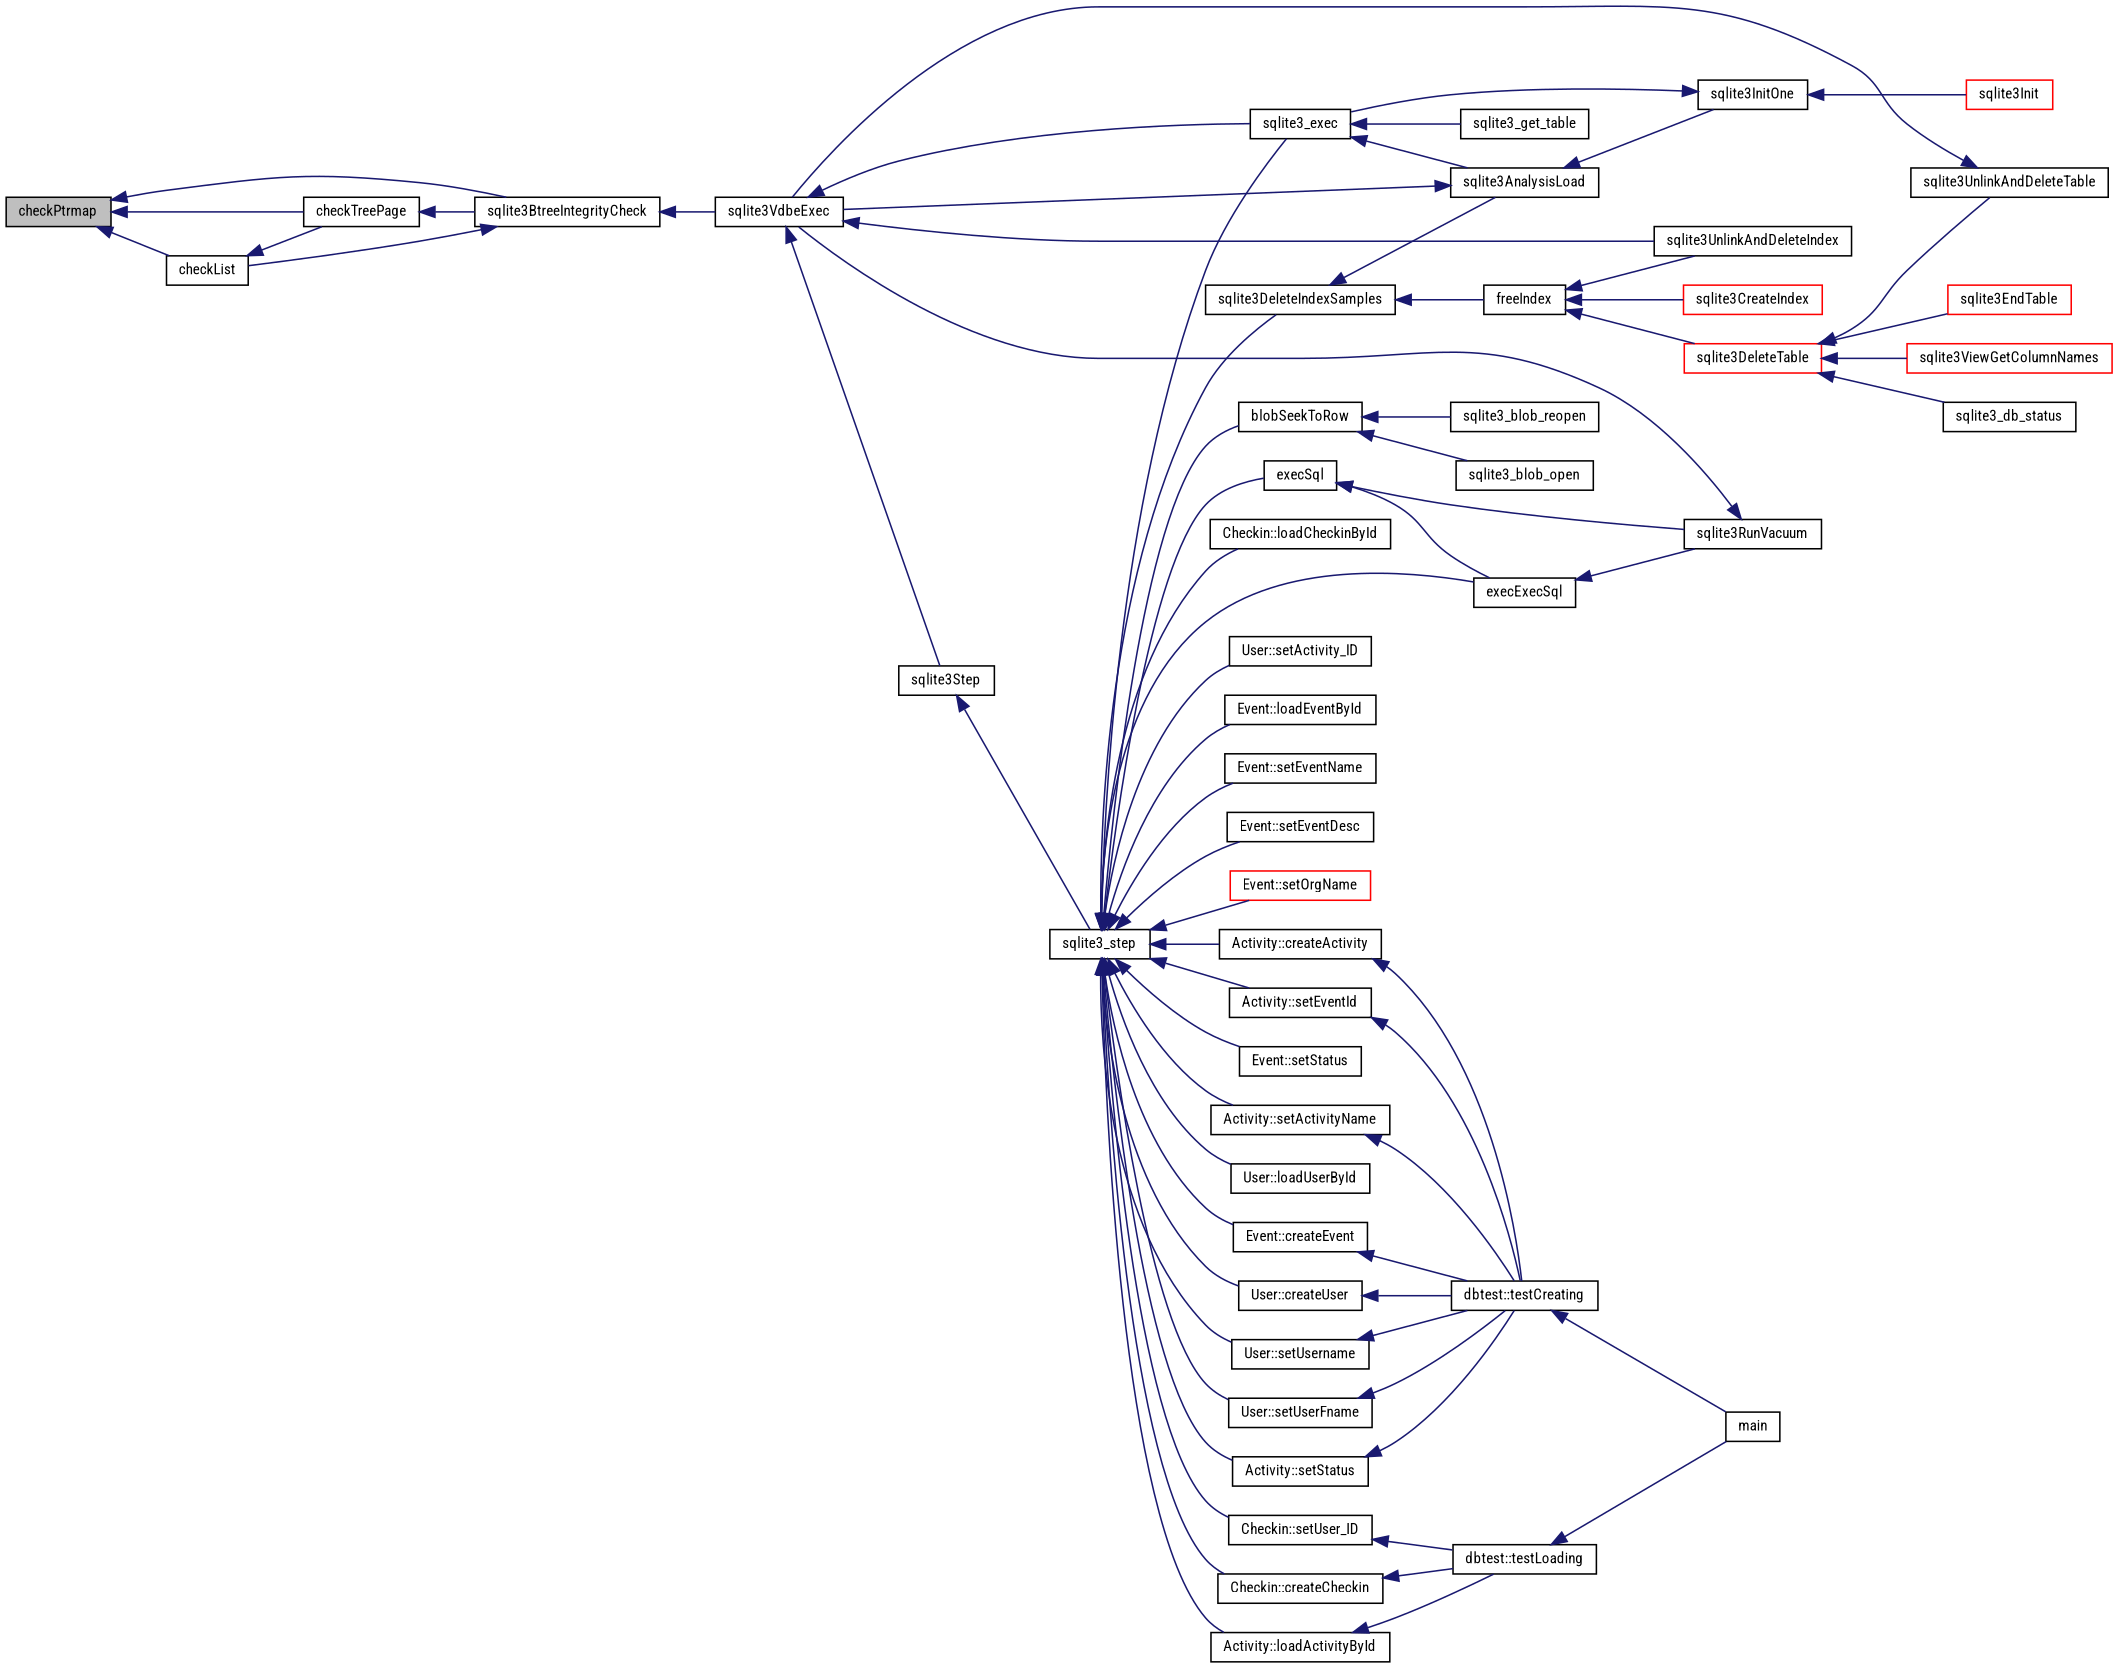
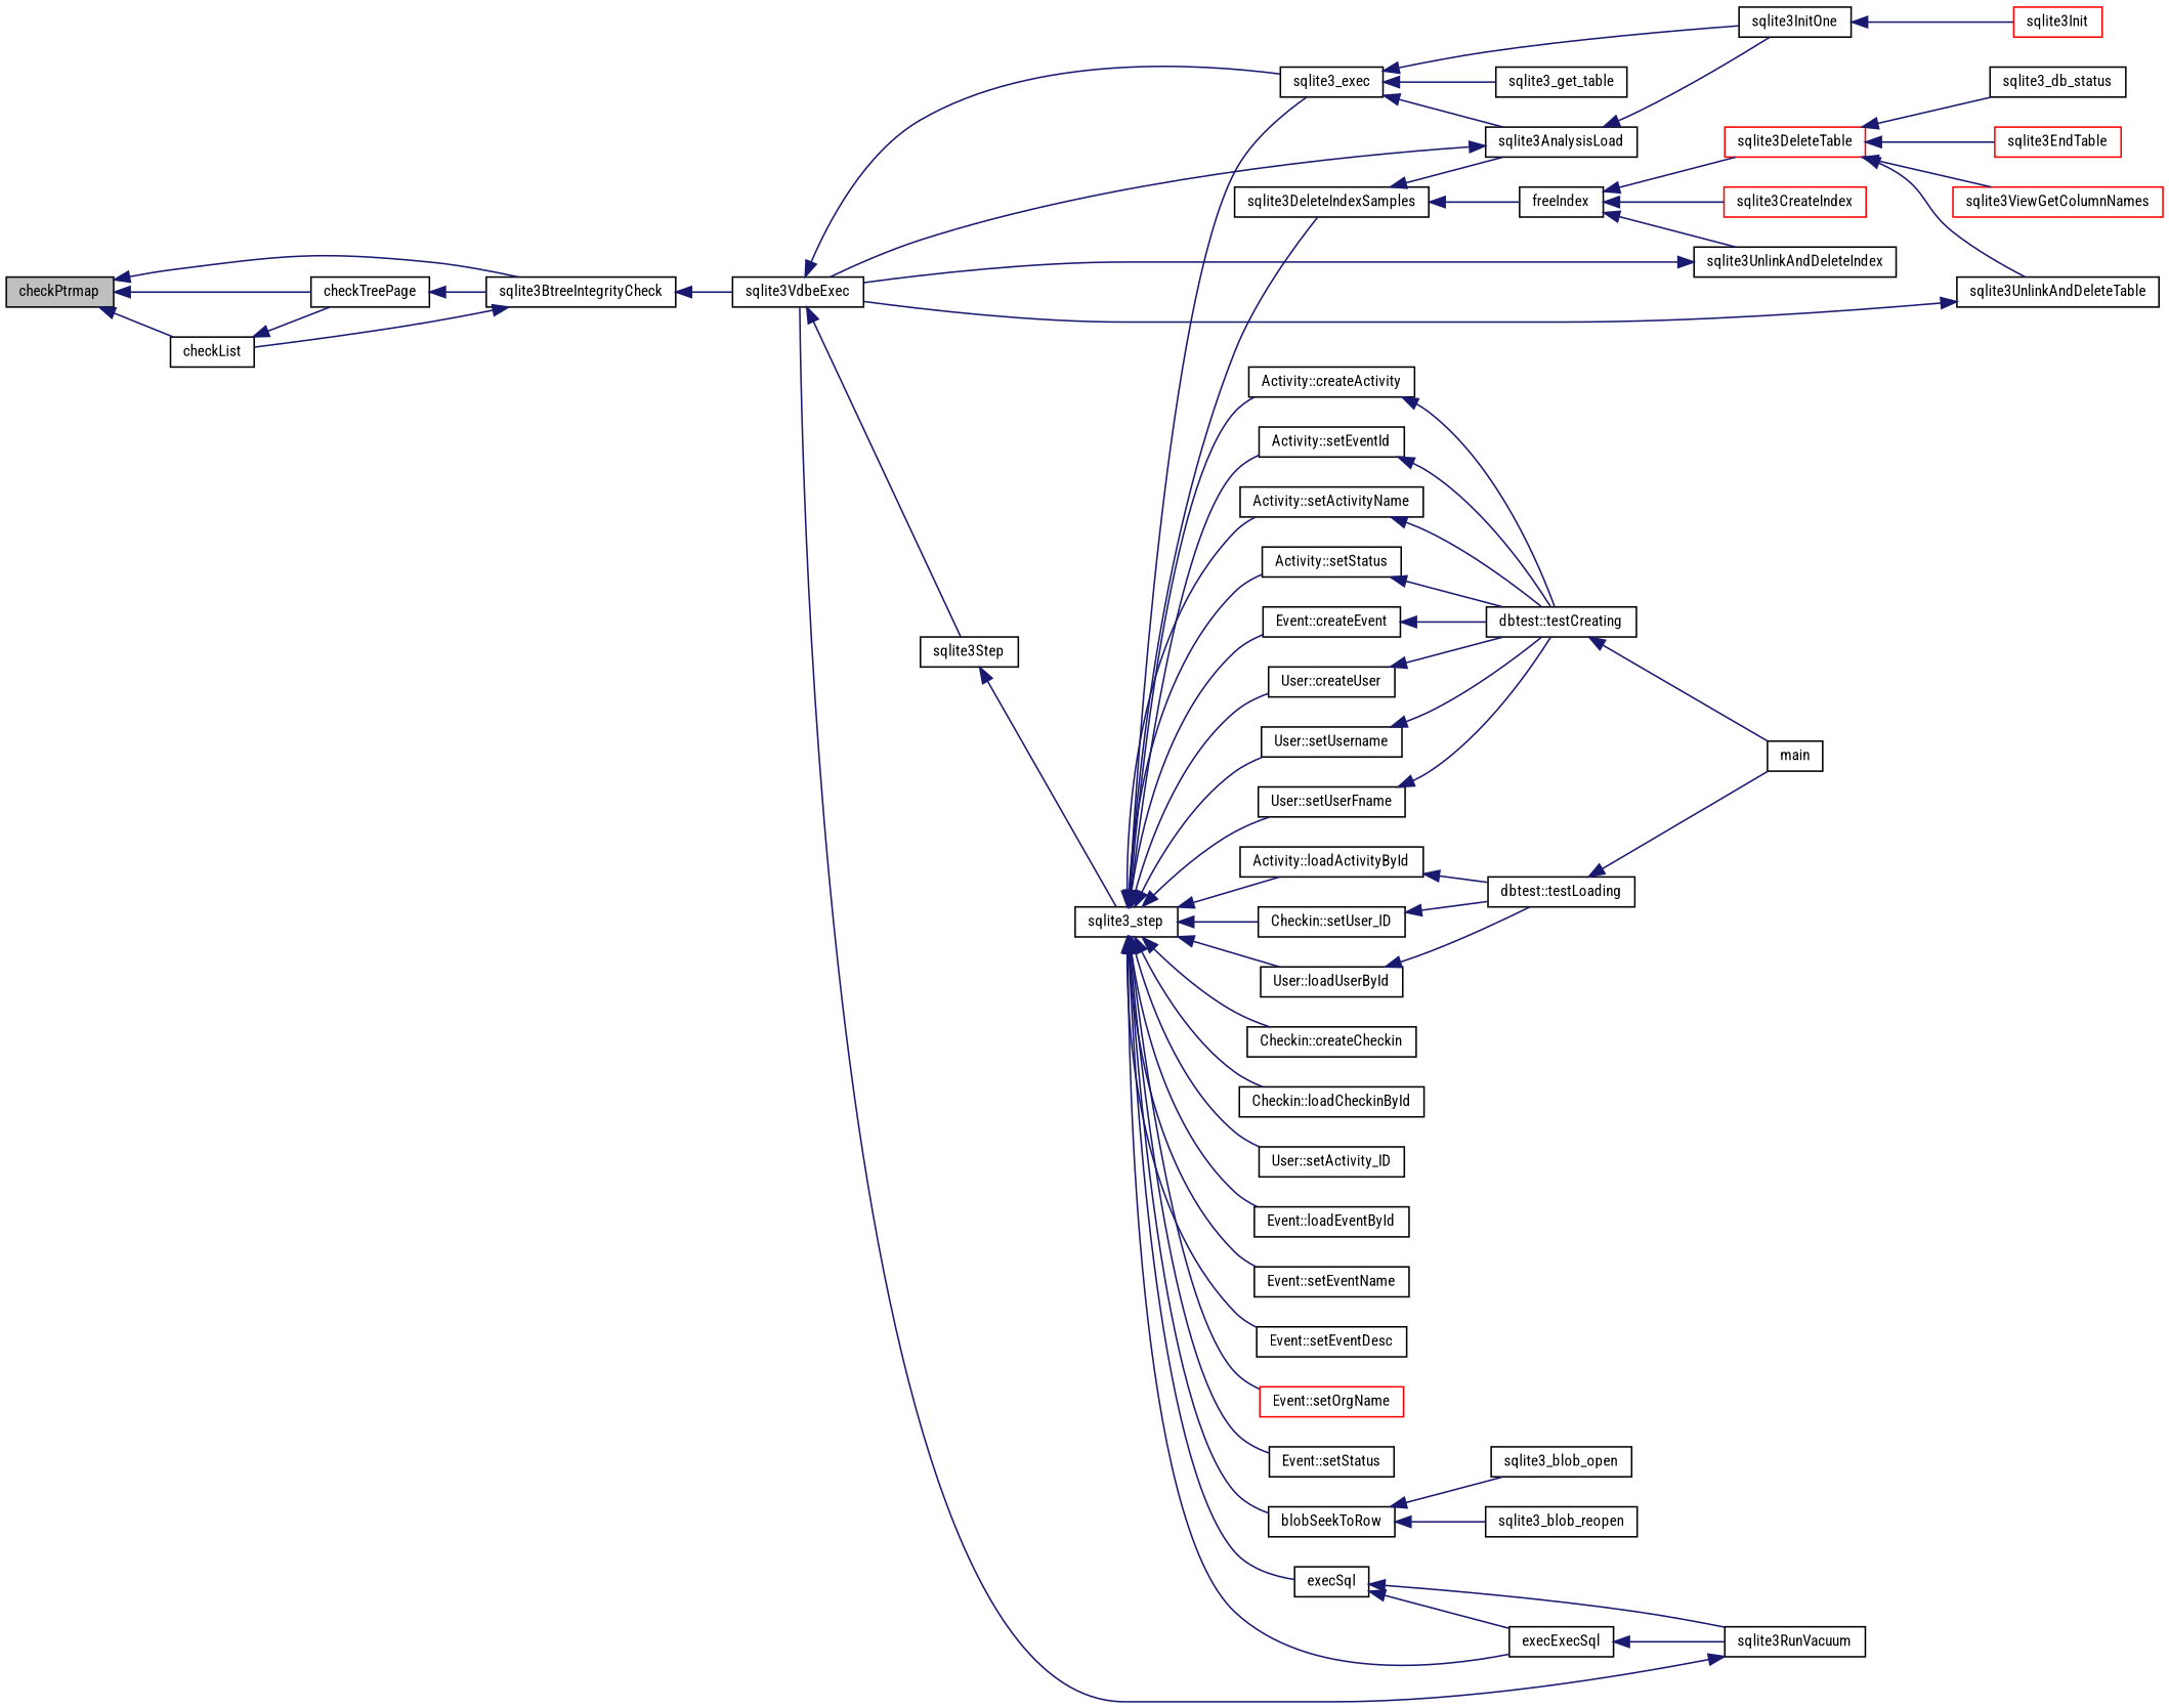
  digraph {
    fontname="Roboto Condensed"
    rankdir=LR
    node [color=black fillcolor=white fontname="Roboto Condensed" fontsize=10 shape=record style=filled]
    edge [color=midnightblue dir=back fontname="Roboto Condensed" fontsize=10 labelfontname=FreeSans labelfontsize=10 style=solid]
    n1 [fillcolor=grey75 fontcolor=black height=0.2 label=checkPtrmap width=0.4]
    n2 [height=0.2 label=checkList width=0.4]
    n3 [height=0.2 label=checkTreePage width=0.4]
    n4 [height=0.2 label=sqlite3BtreeIntegrityCheck width=0.4]
    n5 [height=0.2 label=sqlite3VdbeExec width=0.4]
    n6 [height=0.2 label=sqlite3Step width=0.4]
    n7 [height=0.2 label=sqlite3_exec width=0.4]
    n8 [height=0.2 label=sqlite3_step width=0.4]
    n9 [height=0.2 label="Activity::createActivity" width=0.4]
    n10 [height=0.2 label="Activity::loadActivityById" width=0.4]
    n11 [height=0.2 label="Activity::setEventId" width=0.4]
    n12 [height=0.2 label="Activity::setActivityName" width=0.4]
    n13 [height=0.2 label="Activity::setStatus" width=0.4]
    n14 [height=0.2 label="Checkin::createCheckin" width=0.4]
    n15 [height=0.2 label="Checkin::loadCheckinById" width=0.4]
    n16 [height=0.2 label="Checkin::setUser_ID" width=0.4]
    n17 [height=0.2 label="User::setActivity_ID" width=0.4]
    n18 [height=0.2 label="Event::createEvent" width=0.4]
    n19 [height=0.2 label="Event::loadEventById" width=0.4]
    n20 [height=0.2 label="Event::setEventName" width=0.4]
    n21 [height=0.2 label="Event::setEventDesc" width=0.4]
    n22 [color=red height=0.2 label="Event::setOrgName" width=0.4]
    n23 [height=0.2 label="Event::setStatus" width=0.4]
    n24 [height=0.2 label=blobSeekToRow width=0.4]
    n25 [height=0.2 label=sqlite3DeleteIndexSamples width=0.4]
    n26 [height=0.2 label=execSql width=0.4]
    n27 [height=0.2 label=execExecSql width=0.4]
    n28 [height=0.2 label="User::createUser" width=0.4]
    n29 [height=0.2 label="User::loadUserById" width=0.4]
    n30 [height=0.2 label="User::setUsername" width=0.4]
    n31 [height=0.2 label="User::setUserFname" width=0.4]
    n32 [height=0.2 label="dbtest::testCreating" width=0.4]
    n33 [height=0.2 label="dbtest::testLoading" width=0.4]
    n34 [height=0.2 label=sqlite3_blob_open width=0.4]
    n35 [height=0.2 label=sqlite3_blob_reopen width=0.4]
    n36 [height=0.2 label=sqlite3AnalysisLoad width=0.4]
    n37 [height=0.2 label=freeIndex width=0.4]
    n38 [height=0.2 label=sqlite3InitOne width=0.4]
    n39 [height=0.2 label=sqlite3_get_table width=0.4]
    n40 [height=0.2 label=sqlite3RunVacuum width=0.4]
    n41 [height=0.2 label=main width=0.4]
    n42 [height=0.2 label=sqlite3UnlinkAndDeleteIndex width=0.4]
    n43 [color=red height=0.2 label=sqlite3DeleteTable width=0.4]
    n44 [color=red height=0.2 label=sqlite3CreateIndex width=0.4]
    n45 [color=red height=0.2 label=sqlite3Init width=0.4]
    n46 [height=0.2 label=sqlite3_db_status width=0.4]
    n47 [height=0.2 label=sqlite3UnlinkAndDeleteTable width=0.4]
    n48 [color=red height=0.2 label=sqlite3EndTable width=0.4]
    n49 [color=red height=0.2 label=sqlite3ViewGetColumnNames width=0.4]
    n1 -> n2
    n1 -> n3
    n1 -> n4
    n2 -> n3
    n3 -> n4
    n4 -> n2
    n4 -> n5
    n5 -> n6
    n5 -> n7
    n6 -> n8
    n7 -> n36
-   n38 -> n7
+   n7 -> n38
    n7 -> n39
    n8 -> n7
    n8 -> n9
    n8 -> n10
    n8 -> n11
    n8 -> n12
    n8 -> n13
    n8 -> n14
    n8 -> n15
    n8 -> n16
    n8 -> n17
    n8 -> n18
    n8 -> n19
    n8 -> n20
    n8 -> n21
    n8 -> n22
    n8 -> n23
    n8 -> n24
    n8 -> n25
    n8 -> n26
    n8 -> n27
    n8 -> n28
    n8 -> n29
    n8 -> n30
    n8 -> n31
    n9 -> n32
    n10 -> n33
    n11 -> n32
    n12 -> n32
    n13 -> n32
    n16 -> n33
    n18 -> n32
    n24 -> n34
    n24 -> n35
    n25 -> n36
    n25 -> n37
    n26 -> n27
    n26 -> n40
    n27 -> n40
    n28 -> n32
-   n14 -> n33
+   n29 -> n33
    n30 -> n32
    n31 -> n32
    n32 -> n41
    n33 -> n41
    n36 -> n5
    n36 -> n38
    n37 -> n42
    n37 -> n43
    n37 -> n44
    n38 -> n45
    n40 -> n5
-   n5 -> n42
+   n42 -> n5
    n43 -> n46
    n43 -> n47
    n43 -> n48
    n43 -> n49
    n47 -> n5
  }
